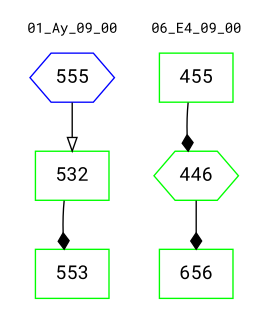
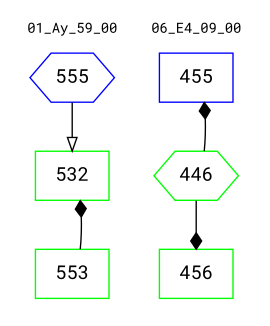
  digraph {
    fontname="Roboto Mono"
    node [color=green fontname="Roboto Mono" shape=box]
    edge [arrowhead=diamond color=black fontname="Roboto Mono"]
    n1 [color=blue label=555 shape=hexagon]
    n2 [label=532]
    n3 [label=553]
-   n4 [label=455]
+   n4 [color=blue label=455]
    n5 [label=446 shape=hexagon]
-   n6 [label=656]
+   n6 [label=456]
    subgraph cluster_1 {
      color=white
      fontsize=10
-     label="01_Ay_09_00"
+     label="01_Ay_59_00"
      n1
      n2
      n3
    }
    subgraph cluster_2 {
      color=white
      fontsize=10
      label="06_E4_09_00"
      n4
      n5
      n6
    }
    n1 -> n2 [arrowhead=onormal]
-   n2 -> n3
-   n4 -> n5
+   n3 -> n2
+   n5 -> n4
    n5 -> n6
  }
